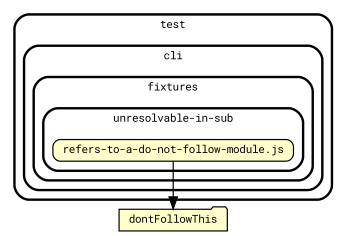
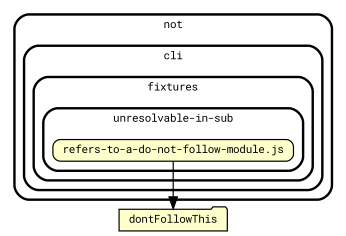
  digraph {
    compound=true
    fontname="Roboto Mono"
    fontsize=9
    nodesep=0.16
    ordering=out
    rankdir=TB
    splines=true
    style="rounded,bold"
    node [fillcolor="#ffffcc" fontname="Roboto Mono" fontsize=9 style="rounded, filled"]
    n1 [height=0.2 label="refers-to-a-do-not-follow-module.js" shape=box]
    n2 [height=0.2 label=dontFollowThis shape=folder]
    subgraph cluster_1 {
-     label=test
+     label=not
      subgraph cluster_2 {
        label=cli
        subgraph cluster_3 {
          label=fixtures
          subgraph cluster_4 {
            label="unresolvable-in-sub"
            n1
          }
        }
      }
    }
    n1 -> n2 [arrowhead=normal color=black fontname="Roboto Mono" fontsize=9]
  }
